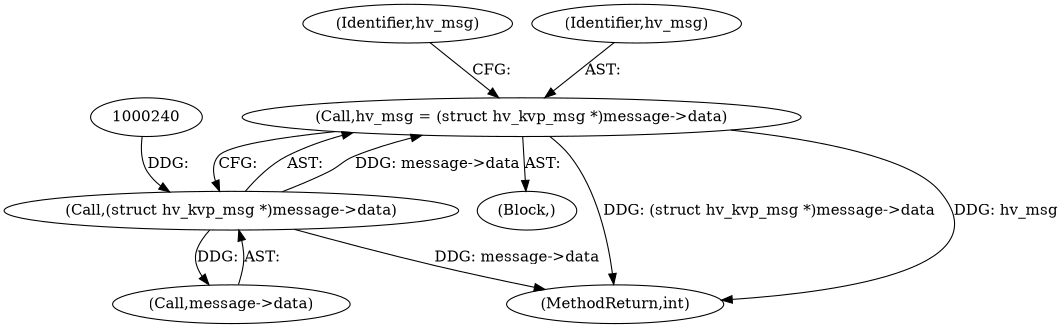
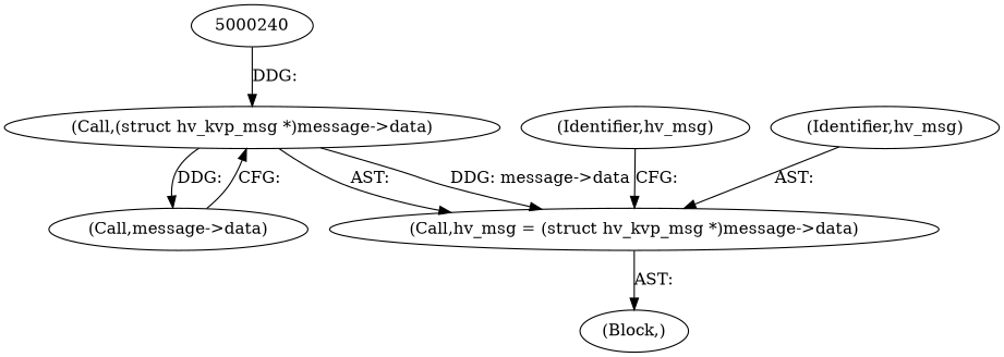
  digraph {
    n1 [label="(Call,hv_msg = (struct hv_kvp_msg *)message->data)"]
    n2 [label="(Call,(struct hv_kvp_msg *)message->data)"]
    n3 [label="(Block,)"]
-   n4 [label="(MethodReturn,int)"]
    n5 [label="(Call,message->data)"]
    n6 [label="(Identifier,hv_msg)"]
    n7 [label="(Identifier,hv_msg)"]
-   1000240
-   n1 -> n2 [label="CFG: "]
+   1000240 [label=5000240]
    n1 -> n3 [label="AST: "]
-   n1 -> n4 [label="DDG: (struct hv_kvp_msg *)message->data"]
-   n1 -> n4 [label="DDG: hv_msg"]
    n2 -> n1 [label="AST: "]
    n2 -> n1 [label="DDG: message->data"]
-   n2 -> n4 [label="DDG: message->data"]
    n2 -> n5 [label="DDG: "]
-   n5 -> n2 [label="AST: "]
+   n5 -> n2 [label="CFG: "]
    n6 -> n1 [label="CFG: "]
    n7 -> n1 [label="AST: "]
    1000240 -> n2 [label="DDG: "]
  }
